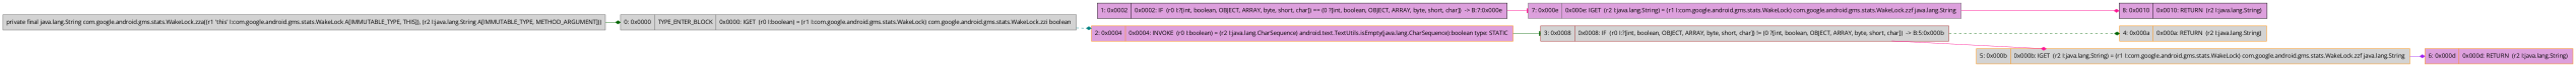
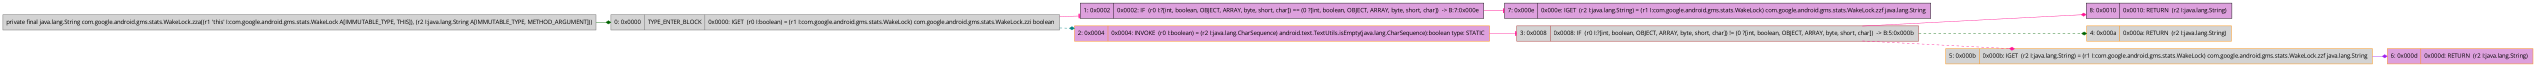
  digraph {
    fontname="Open Sans"
    rankdir=LR
    node [color=darkorange fillcolor=lightgrey fontname="Open Sans" shape=record style=filled]
    edge [arrowhead=diamond color=deeppink fontname="Open Sans"]
    n1 [color=gray40 label="{0\:\ 0x0000|TYPE_ENTER_BLOCK\l|0x0000: IGET  (r0 I:boolean) = (r1 I:com.google.android.gms.stats.WakeLock) com.google.android.gms.stats.WakeLock.zzi boolean \l}"]
    n2 [color=black fillcolor=plum label="{1\:\ 0x0002|0x0002: IF  (r0 I:?[int, boolean, OBJECT, ARRAY, byte, short, char]) == (0 ?[int, boolean, OBJECT, ARRAY, byte, short, char])  \-\> B:7:0x000e \l}"]
    n3 [fillcolor=plum label="{2\:\ 0x0004|0x0004: INVOKE  (r0 I:boolean) = (r2 I:java.lang.CharSequence) android.text.TextUtils.isEmpty(java.lang.CharSequence):boolean type: STATIC \l}"]
-   n4 [color=gray40 fillcolor=plum label="{7\:\ 0x000e|0x000e: IGET  (r2 I:java.lang.String) = (r1 I:com.google.android.gms.stats.WakeLock) com.google.android.gms.stats.WakeLock.zzf java.lang.String \l}"]
+   n4 [color=black fillcolor=plum label="{7\:\ 0x000e|0x000e: IGET  (r2 I:java.lang.String) = (r1 I:com.google.android.gms.stats.WakeLock) com.google.android.gms.stats.WakeLock.zzf java.lang.String \l}"]
    n5 [color=brown label="{3\:\ 0x0008|0x0008: IF  (r0 I:?[int, boolean, OBJECT, ARRAY, byte, short, char]) != (0 ?[int, boolean, OBJECT, ARRAY, byte, short, char])  \-\> B:5:0x000b \l}"]
    n6 [color=black fillcolor=plum label="{8\:\ 0x0010|0x0010: RETURN  (r2 I:java.lang.String) \l}"]
    n7 [label="{4\:\ 0x000a|0x000a: RETURN  (r2 I:java.lang.String) \l}"]
    n8 [label="{5\:\ 0x000b|0x000b: IGET  (r2 I:java.lang.String) = (r1 I:com.google.android.gms.stats.WakeLock) com.google.android.gms.stats.WakeLock.zzf java.lang.String \l}"]
    n9 [fillcolor=plum label="{6\:\ 0x000d|0x000d: RETURN  (r2 I:java.lang.String) \l}"]
    n10 [color=gray40 label="{private final java.lang.String com.google.android.gms.stats.WakeLock.zza((r1 'this' I:com.google.android.gms.stats.WakeLock A[IMMUTABLE_TYPE, THIS]), (r2 I:java.lang.String A[IMMUTABLE_TYPE, METHOD_ARGUMENT])) }"]
+   n1 -> n2 [arrowhead=tee]
    n1 -> n3 [color=teal style=dashed]
    n2 -> n4 [arrowhead=tee]
-   n3 -> n5 [arrowhead=tee color=darkgreen]
-   n4 -> n6
+   n3 -> n5 [arrowhead=tee]
+   n5 -> n6
    n5 -> n7 [color=darkgreen style=dashed]
-   n5 -> n8
+   n5 -> n8 [style=dashed]
    n8 -> n9 [color=purple]
    n10 -> n1 [color=darkgreen]
  }
